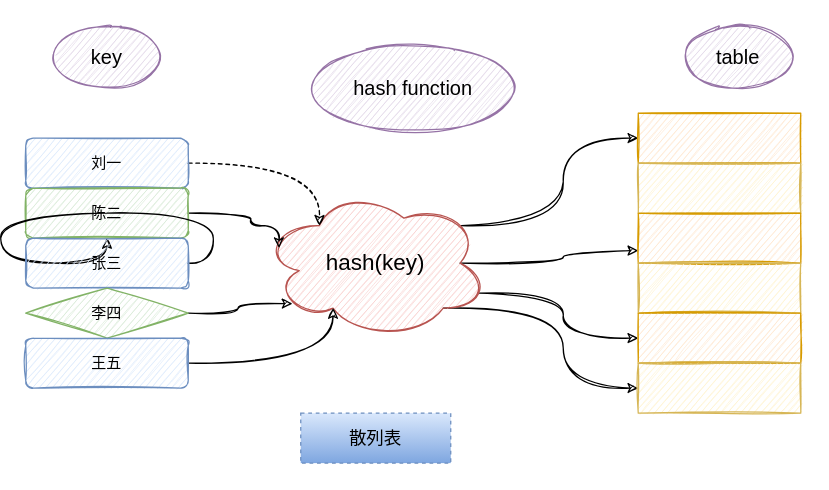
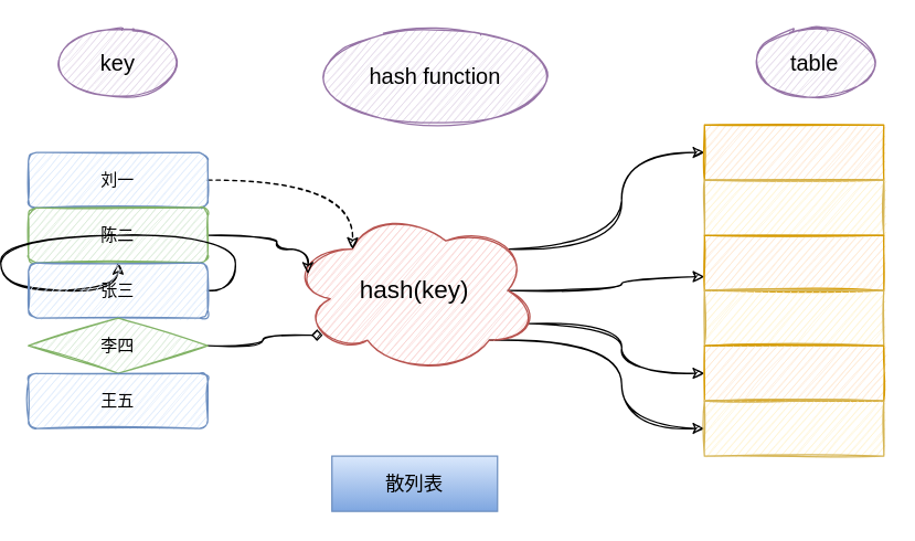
  <mxCell id="0" />
  <mxCell id="1" parent="0" />
  <mxCell id="2" style="edgeStyle=orthogonalEdgeStyle;sketch=1;orthogonalLoop=1;jettySize=auto;html=1;exitX=0.88;exitY=0.25;exitDx=0;exitDy=0;exitPerimeter=0;entryX=0;entryY=0.5;entryDx=0;entryDy=0;jumpStyle=none;curved=1;" parent="1" source="6" target="10" edge="1"><mxGeometry relative="1" as="geometry" /></mxCell>
  <mxCell id="3" style="edgeStyle=orthogonalEdgeStyle;curved=1;sketch=1;jumpStyle=none;orthogonalLoop=1;jettySize=auto;html=1;exitX=0.875;exitY=0.5;exitDx=0;exitDy=0;exitPerimeter=0;entryX=0;entryY=0.75;entryDx=0;entryDy=0;" parent="1" source="6" target="12" edge="1"><mxGeometry relative="1" as="geometry" /></mxCell>
  <mxCell id="4" style="edgeStyle=orthogonalEdgeStyle;curved=1;sketch=1;jumpStyle=none;orthogonalLoop=1;jettySize=auto;html=1;exitX=0.96;exitY=0.7;exitDx=0;exitDy=0;exitPerimeter=0;" parent="1" source="6" target="14" edge="1"><mxGeometry relative="1" as="geometry" /></mxCell>
  <mxCell id="5" style="edgeStyle=orthogonalEdgeStyle;curved=1;sketch=1;jumpStyle=none;orthogonalLoop=1;jettySize=auto;html=1;exitX=0.8;exitY=0.8;exitDx=0;exitDy=0;exitPerimeter=0;entryX=0;entryY=0.5;entryDx=0;entryDy=0;" parent="1" source="6" target="15" edge="1"><mxGeometry relative="1" as="geometry" /></mxCell>
  <mxCell id="6" value="&lt;font style=&quot;font-size: 18px&quot;&gt;hash(key)&lt;/font&gt;" style="ellipse;shape=cloud;whiteSpace=wrap;html=1;sketch=1;fillColor=#f8cecc;strokeColor=#b85450;" parent="1" vertex="1"><mxGeometry x="210" y="150" width="180" height="120" as="geometry" /></mxCell>
- <mxCell id="7" value="&lt;font style=&quot;font-size: 16px&quot;&gt;hash function&lt;/font&gt;" style="ellipse;whiteSpace=wrap;html=1;sketch=1;fillColor=#e1d5e7;strokeColor=#9673a6;" parent="1" vertex="1"><mxGeometry x="245" y="35" width="170" height="70" as="geometry" /></mxCell>
+ <mxCell id="7" value="&lt;font style=&quot;font-size: 16px&quot;&gt;hash function&lt;/font&gt;" style="ellipse;whiteSpace=wrap;html=1;sketch=1;fillColor=#e1d5e7;strokeColor=#9673a6;" parent="1" vertex="1"><mxGeometry x="230" y="20" width="170" height="70" as="geometry" /></mxCell>
  <mxCell id="8" value="&lt;font style=&quot;font-size: 16px&quot;&gt;key&lt;/font&gt;" style="ellipse;whiteSpace=wrap;html=1;sketch=1;fillColor=#e1d5e7;strokeColor=#9673a6;" parent="1" vertex="1"><mxGeometry x="40" y="20" width="90" height="50" as="geometry" /></mxCell>
  <mxCell id="9" value="&lt;font style=&quot;font-size: 16px&quot;&gt;table&lt;/font&gt;" style="ellipse;whiteSpace=wrap;html=1;sketch=1;fillColor=#e1d5e7;strokeColor=#9673a6;" parent="1" vertex="1"><mxGeometry x="545" y="20" width="90" height="50" as="geometry" /></mxCell>
  <mxCell id="10" value="" style="rounded=0;whiteSpace=wrap;html=1;sketch=1;fillColor=#ffe6cc;strokeColor=#d79b00;" parent="1" vertex="1"><mxGeometry x="510" y="90" width="130" height="40" as="geometry" /></mxCell>
  <mxCell id="11" value="" style="rounded=0;whiteSpace=wrap;html=1;sketch=1;fillColor=#fff2cc;strokeColor=#d6b656;" parent="1" vertex="1"><mxGeometry x="510" y="130" width="130" height="40" as="geometry" /></mxCell>
  <mxCell id="12" value="" style="rounded=0;whiteSpace=wrap;html=1;sketch=1;fillColor=#ffe6cc;strokeColor=#d79b00;" parent="1" vertex="1"><mxGeometry x="510" y="170" width="130" height="40" as="geometry" /></mxCell>
  <mxCell id="13" value="" style="rounded=0;whiteSpace=wrap;html=1;sketch=1;fillColor=#fff2cc;strokeColor=#d6b656;" parent="1" vertex="1"><mxGeometry x="510" y="210" width="130" height="40" as="geometry" /></mxCell>
  <mxCell id="14" value="" style="rounded=0;whiteSpace=wrap;html=1;sketch=1;fillColor=#ffe6cc;strokeColor=#d79b00;" parent="1" vertex="1"><mxGeometry x="510" y="250" width="130" height="40" as="geometry" /></mxCell>
  <mxCell id="15" value="" style="rounded=0;whiteSpace=wrap;html=1;sketch=1;fillColor=#fff2cc;strokeColor=#d6b656;" parent="1" vertex="1"><mxGeometry x="510" y="290" width="130" height="40" as="geometry" /></mxCell>
  <mxCell id="16" style="edgeStyle=orthogonalEdgeStyle;curved=1;sketch=1;jumpStyle=none;orthogonalLoop=1;jettySize=auto;html=1;exitX=1;exitY=0.5;exitDx=0;exitDy=0;entryX=0.25;entryY=0.25;entryDx=0;entryDy=0;entryPerimeter=0;dashed=1;" parent="1" source="17" target="6" edge="1"><mxGeometry relative="1" as="geometry"><Array as="points"><mxPoint x="255" y="130" /></Array></mxGeometry></mxCell>
  <mxCell id="17" value="刘一" style="rounded=1;whiteSpace=wrap;html=1;sketch=1;fillColor=#dae8fc;strokeColor=#6c8ebf;" parent="1" vertex="1"><mxGeometry x="20" y="110" width="130" height="40" as="geometry" /></mxCell>
  <mxCell id="18" style="edgeStyle=orthogonalEdgeStyle;curved=1;sketch=1;jumpStyle=none;orthogonalLoop=1;jettySize=auto;html=1;exitX=1;exitY=0.5;exitDx=0;exitDy=0;entryX=0.07;entryY=0.4;entryDx=0;entryDy=0;entryPerimeter=0;" parent="1" source="19" target="6" edge="1"><mxGeometry relative="1" as="geometry"><Array as="points"><mxPoint x="200" y="170" /><mxPoint x="200" y="180" /><mxPoint x="223" y="180" /></Array></mxGeometry></mxCell>
  <mxCell id="19" value="陈二" style="rounded=1;whiteSpace=wrap;html=1;sketch=1;fillColor=#d5e8d4;strokeColor=#82b366;" parent="1" vertex="1"><mxGeometry x="20" y="150" width="130" height="40" as="geometry" /></mxCell>
  <mxCell id="20" style="edgeStyle=orthogonalEdgeStyle;curved=1;sketch=1;jumpStyle=none;orthogonalLoop=1;jettySize=auto;html=1;exitX=1;exitY=0.5;exitDx=0;exitDy=0;" parent="1" source="21" target="19" edge="1"><mxGeometry relative="1" as="geometry" /></mxCell>
  <mxCell id="21" value="&lt;span&gt;张三&lt;/span&gt;" style="rounded=1;whiteSpace=wrap;html=1;sketch=1;fillColor=#dae8fc;strokeColor=#6c8ebf;" parent="1" vertex="1"><mxGeometry x="20" y="190" width="130" height="40" as="geometry" /></mxCell>
- <mxCell id="22" style="edgeStyle=orthogonalEdgeStyle;curved=1;sketch=1;jumpStyle=none;orthogonalLoop=1;jettySize=auto;html=1;exitX=1;exitY=0.5;exitDx=0;exitDy=0;entryX=0.13;entryY=0.77;entryDx=0;entryDy=0;entryPerimeter=0;" parent="1" source="23" target="6" edge="1"><mxGeometry relative="1" as="geometry"><Array as="points"><mxPoint x="190" y="250" /><mxPoint x="190" y="242" /></Array></mxGeometry></mxCell>
+ <mxCell id="22" style="edgeStyle=orthogonalEdgeStyle;curved=1;sketch=1;jumpStyle=none;orthogonalLoop=1;jettySize=auto;html=1;exitX=1;exitY=0.5;exitDx=0;exitDy=0;entryX=0.13;entryY=0.77;entryDx=0;entryDy=0;entryPerimeter=0;endArrow=diamond;" parent="1" source="23" target="6" edge="1"><mxGeometry relative="1" as="geometry"><Array as="points"><mxPoint x="190" y="250" /><mxPoint x="190" y="242" /></Array></mxGeometry></mxCell>
  <mxCell id="23" value="&lt;span&gt;李四&lt;/span&gt;" style="rhombus;whiteSpace=wrap;html=1;sketch=1;fillColor=#d5e8d4;strokeColor=#82b366;" parent="1" vertex="1"><mxGeometry x="20" y="230" width="130" height="40" as="geometry" /></mxCell>
- <mxCell id="24" style="edgeStyle=orthogonalEdgeStyle;sketch=1;jumpStyle=none;orthogonalLoop=1;jettySize=auto;html=1;exitX=1;exitY=0.5;exitDx=0;exitDy=0;entryX=0.31;entryY=0.8;entryDx=0;entryDy=0;entryPerimeter=0;elbow=vertical;curved=1;" parent="1" source="25" target="6" edge="1"><mxGeometry relative="1" as="geometry"><Array as="points"><mxPoint x="266" y="290" /></Array></mxGeometry></mxCell>
  <mxCell id="25" value="王五" style="rounded=1;whiteSpace=wrap;html=1;sketch=1;fillColor=#dae8fc;strokeColor=#6c8ebf;" parent="1" vertex="1"><mxGeometry x="20" y="270" width="130" height="40" as="geometry" /></mxCell>
- <mxCell id="26" value="散列表" style="rounded=0;whiteSpace=wrap;html=1;fontSize=14;fillColor=#dae8fc;strokeColor=#6c8ebf;gradientColor=#7ea6e0;dashed=1;" vertex="1" parent="1"><mxGeometry x="240" y="330" width="120" height="40" as="geometry" /></mxCell>
+ <mxCell id="26" value="散列表" style="rounded=0;whiteSpace=wrap;html=1;fontSize=14;fillColor=#dae8fc;strokeColor=#6c8ebf;gradientColor=#7ea6e0;" vertex="1" parent="1"><mxGeometry x="240" y="330" width="120" height="40" as="geometry" /></mxCell>
